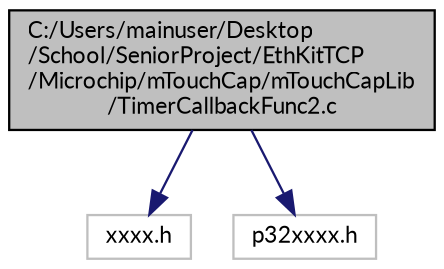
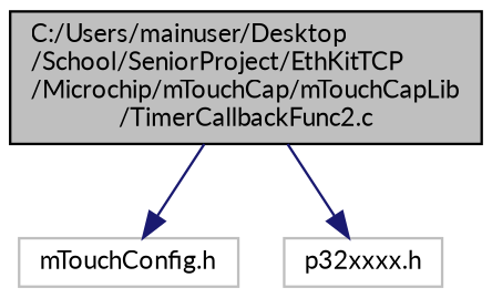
  digraph {
    fontname=Lato
    node [color=grey75 fillcolor=white fontname=Lato fontsize=10 shape=record style=filled]
    edge [color=midnightblue fontname=Lato fontsize=10 labelfontname=Helvetica labelfontsize=10 style=solid]
    n1 [color=black fillcolor=grey75 fontcolor=black height=0.2 label="C:/Users/mainuser/Desktop\l/School/SeniorProject/EthKitTCP\l/Microchip/mTouchCap/mTouchCapLib\l/TimerCallbackFunc2.c" width=0.4]
-   n2 [height=0.2 label="xxxx.h" width=0.4]
+   n2 [height=0.2 label="mTouchConfig.h" width=0.4]
    n3 [height=0.2 label="p32xxxx.h" width=0.4]
    n1 -> n2
    n1 -> n3
  }
